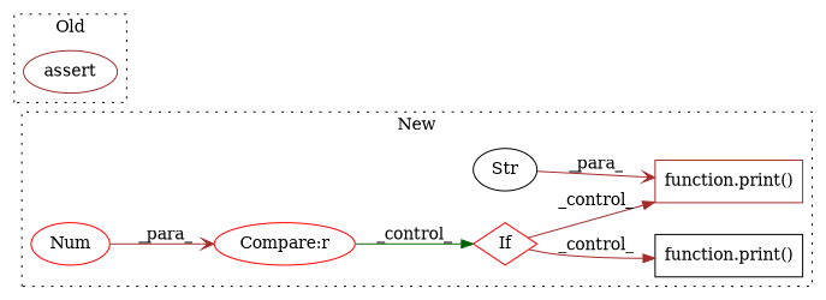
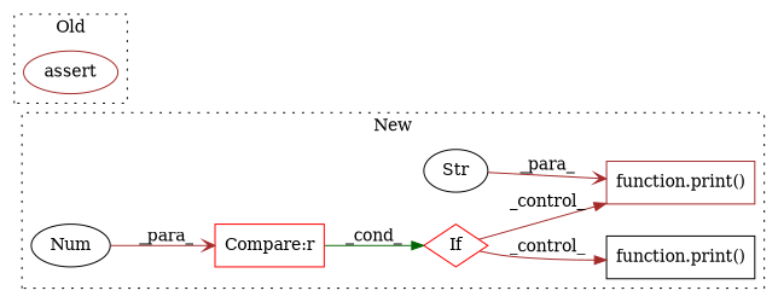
  digraph {
    rankdir=LR
    node [a=75 color=black l="6,1" shape=box]
    edge [arrowhead=normal color=brown]
    n1 [color=brown label="function.print()" s="3441,3487"]
    n2 [a=66 l=40 label=Str s=3447 shape=ellipse]
    n3 [a=96 color=red l=3 label=If s=3304 shape=diamond]
-   n4 [a=40 color=red l=9 label="Compare:r" s=3307 shape=ellipse]
-   n5 [a=76 color=red l=1 label=Num s=3315 shape=ellipse]
+   n4 [a=40 color=red l=9 label="Compare:r" s=3307]
+   n5 [a=76 l=1 label=Num s=3315 shape=ellipse]
    n6 [label="function.print()" s="3326,3431"]
    n7 [a=65 color=brown l=7 label=assert s=2960 shape=ellipse]
    subgraph cluster_1 {
      label=New
      style=dotted
      n1
      n2
      n3
      n4
      n5
      n6
    }
    subgraph cluster_2 {
      label=Old
      style=dotted
      n7
    }
    n2 -> n1 [arrowhead=vee label=_para_]
    n3 -> n1 [label=_control_]
    n3 -> n6 [label=_control_]
-   n4 -> n3 [color=darkgreen label=_control_]
+   n4 -> n3 [color=darkgreen label=_cond_]
    n5 -> n4 [arrowhead=vee label=_para_]
  }
